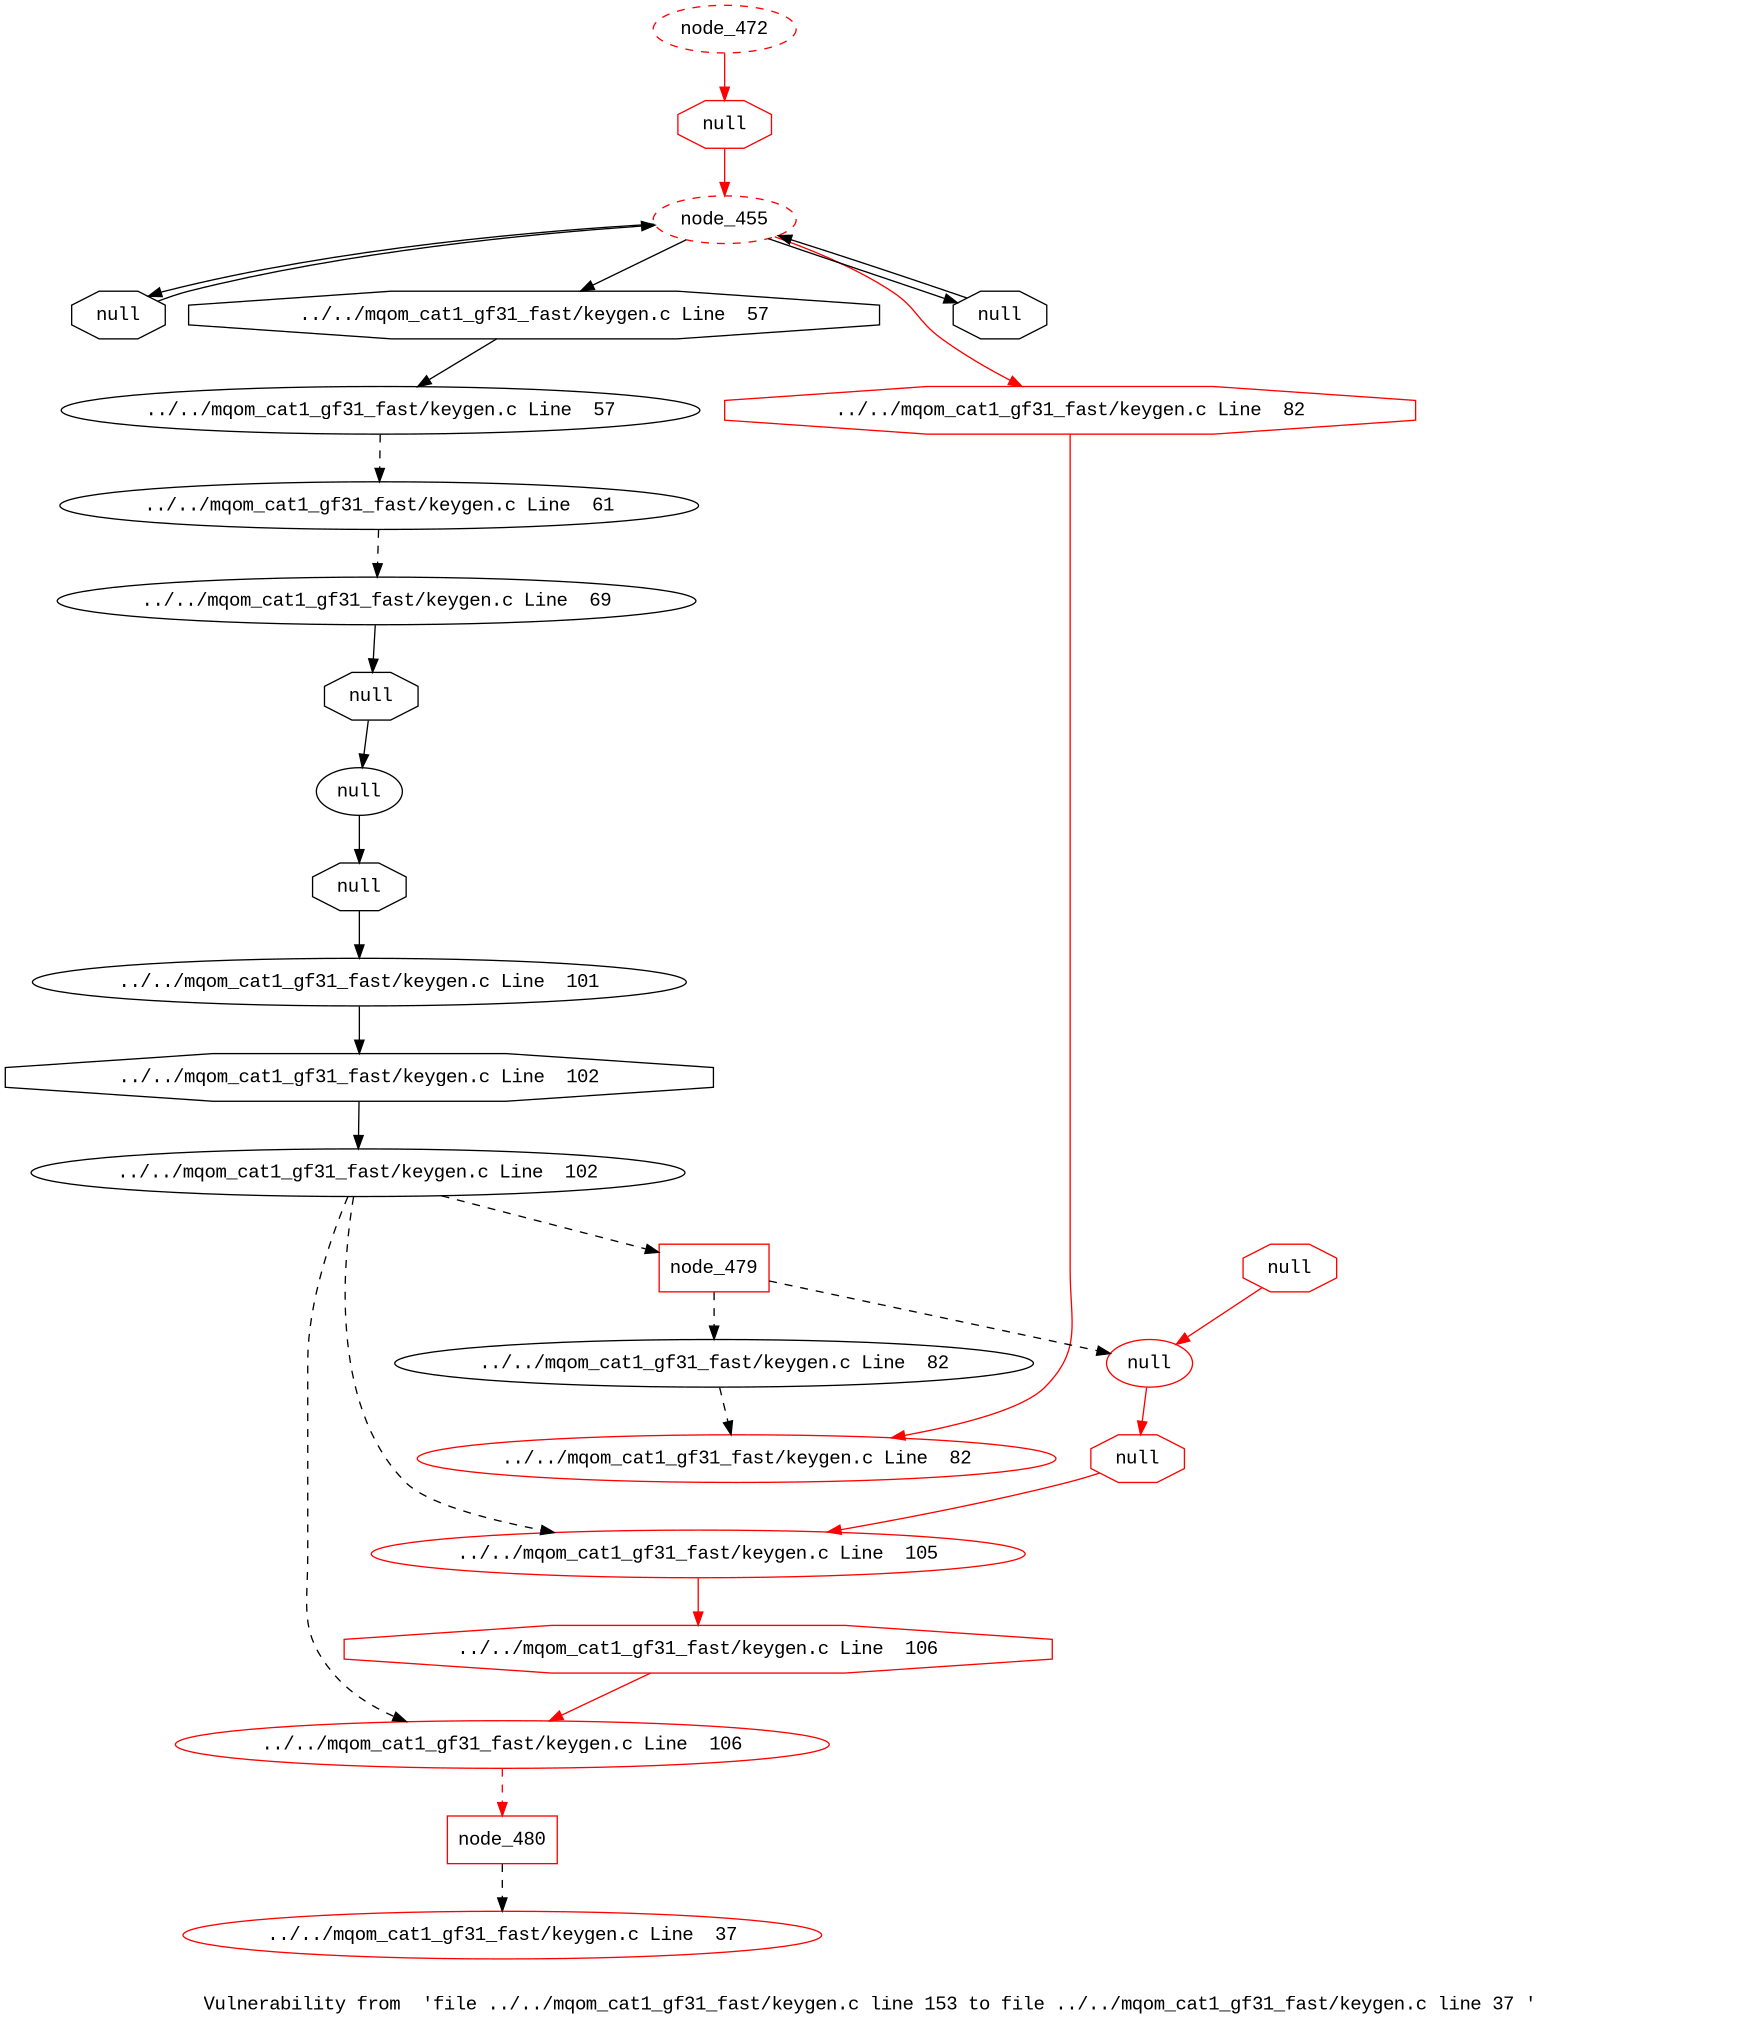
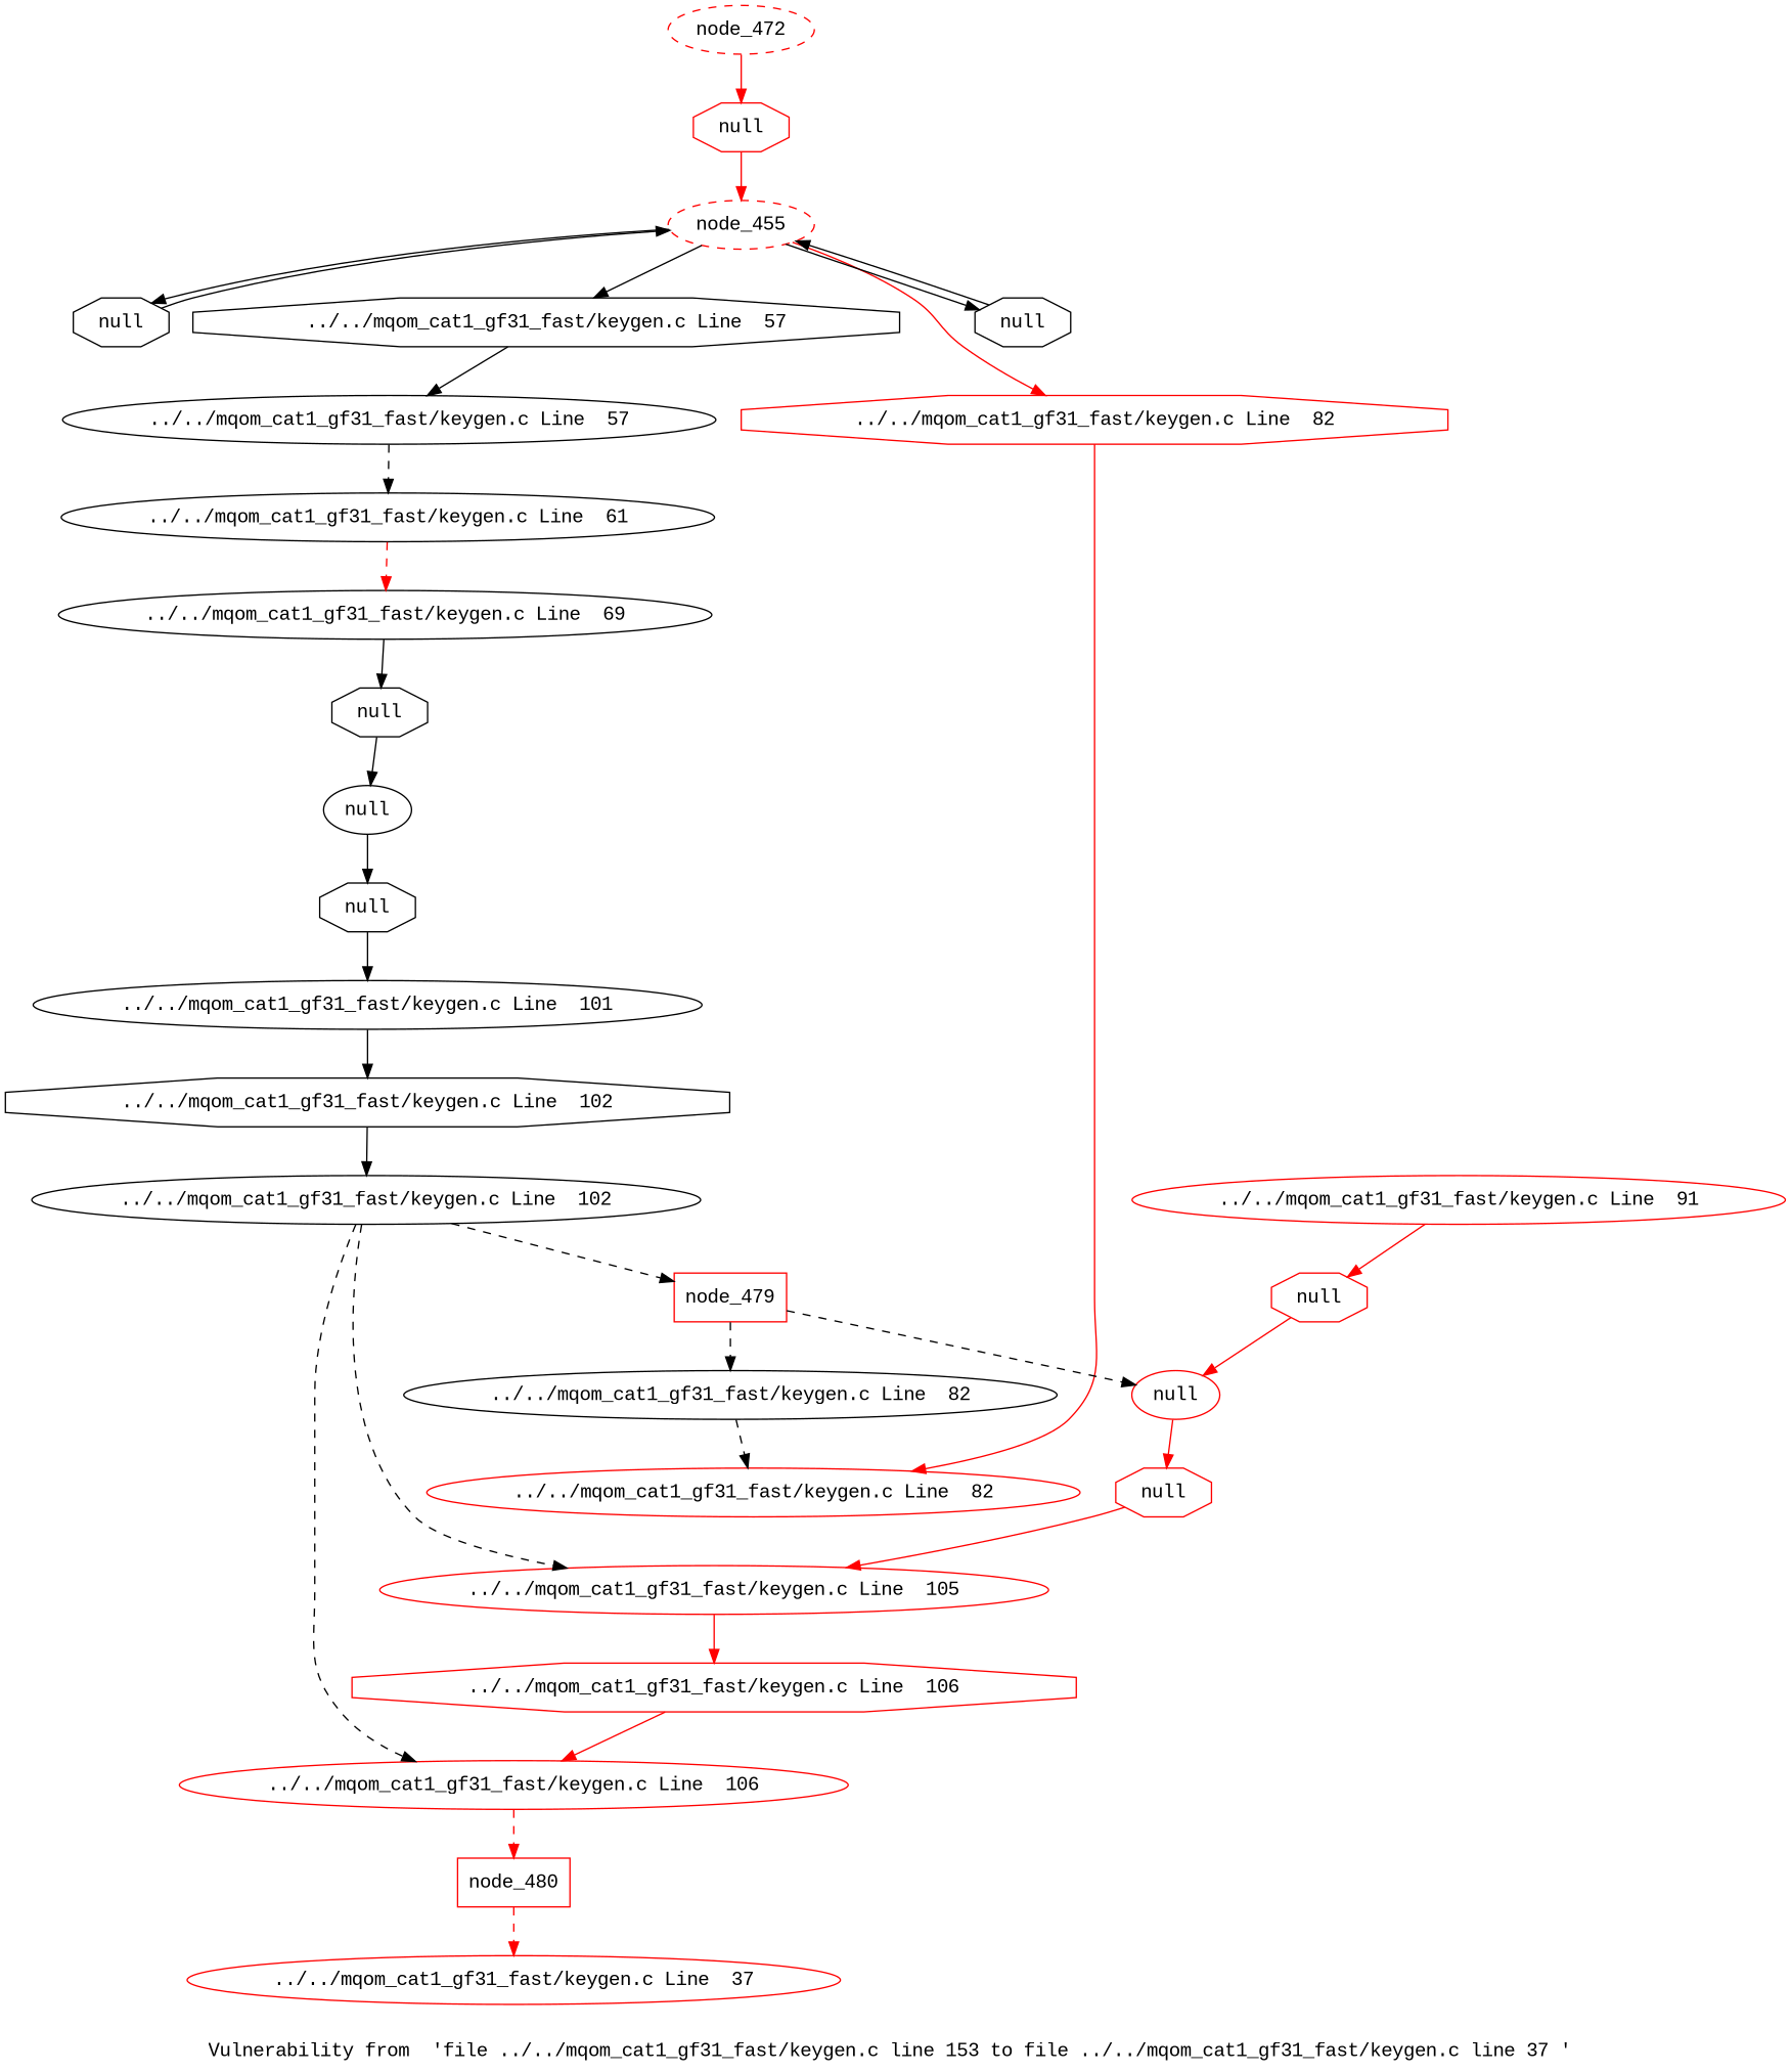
  digraph {
    fontname="Liberation Mono"
    label="Vulnerability from  'file ../../mqom_cat1_gf31_fast/keygen.c line 153 to file ../../mqom_cat1_gf31_fast/keygen.c line 37 ' "
    node [fontname="Liberation Mono" shape=ellipse style=solid color=red]
    edge [fontname="Liberation Mono"]
    n1 [label=null color=""]
    n2 [label=null shape=octagon color=""]
    n3 [label="../../mqom_cat1_gf31_fast/keygen.c Line  101" color=""]
    n4 [label="../../mqom_cat1_gf31_fast/keygen.c Line  102" shape=octagon color=""]
    n5 [label="../../mqom_cat1_gf31_fast/keygen.c Line  106"]
    node_480 [shape=box]
    n7 [label="../../mqom_cat1_gf31_fast/keygen.c Line  37"]
    n8 [label="../../mqom_cat1_gf31_fast/keygen.c Line  106" shape=octagon]
    n9 [label=null shape=octagon]
    node_455 [style=dashed]
    n11 [label=null shape=octagon color=""]
    n12 [label="../../mqom_cat1_gf31_fast/keygen.c Line  57" shape=octagon color=""]
    n13 [label="../../mqom_cat1_gf31_fast/keygen.c Line  82" shape=octagon]
    n14 [label=null shape=octagon color=""]
    n15 [label="../../mqom_cat1_gf31_fast/keygen.c Line  57" color=""]
    n16 [label="../../mqom_cat1_gf31_fast/keygen.c Line  82"]
    n17 [label="../../mqom_cat1_gf31_fast/keygen.c Line  102" color=""]
    n18 [label=null shape=octagon]
    n19 [label="../../mqom_cat1_gf31_fast/keygen.c Line  105"]
    node_479 [shape=box]
    n21 [label="../../mqom_cat1_gf31_fast/keygen.c Line  82" color=""]
    n22 [label=null]
    n23 [label="../../mqom_cat1_gf31_fast/keygen.c Line  69" color=""]
    n24 [label=null shape=octagon color=""]
    n25 [label="../../mqom_cat1_gf31_fast/keygen.c Line  61" color=""]
+   n26 [label="../../mqom_cat1_gf31_fast/keygen.c Line  91"]
    n27 [label=null shape=octagon]
    node_472 [style=dashed]
    n1 -> n2
    n2 -> n3
    n3 -> n4
    n4 -> n17
    n5 -> node_480 [color=red style=dashed]
-   node_480 -> n7 [color=black style=dashed]
+   node_480 -> n7 [color=red style=dashed]
    n8 -> n5 [color=red]
    n9 -> node_455 [color=red]
    node_455 -> n11
    node_455 -> n12
    node_455 -> n13 [color=red]
    node_455 -> n14
    n11 -> node_455
    n12 -> n15
    n13 -> n16 [color=red]
    n14 -> node_455
    n15 -> n25 [style=dashed]
    n17 -> n5 [style=dashed]
    n17 -> n19 [style=dashed]
    n17 -> node_479 [style=dashed]
    n18 -> n19 [color=red]
    n19 -> n8 [color=red]
    node_479 -> n21 [style=dashed]
    node_479 -> n22 [style=dashed]
    n21 -> n16 [style=dashed]
    n22 -> n18 [color=red]
    n23 -> n24
    n24 -> n1
-   n25 -> n23 [style=dashed]
+   n25 -> n23 [style=dashed color=red]
+   n26 -> n27 [color=red]
    n27 -> n22 [color=red]
    node_472 -> n9 [color=red]
  }
